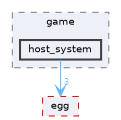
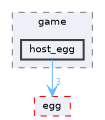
  digraph {
    compound=true
    fontname="DejaVu Sans"
    node [fillcolor="#edf0f7" fontname="DejaVu Sans" fontsize=10 shape=box]
-   n1 [color=grey25 height=0.2 label=host_system style="filled,bold" width=0.4]
+   n1 [color=grey25 height=0.2 label=host_egg style="filled,bold" width=0.4]
    n2 [color=red height=0.2 label=egg style="filled,dashed" width=0.4]
    subgraph cluster_1 {
      bgcolor="#edf0f7"
      fontsize=10
      label=game
      pencolor=grey50
      style="filled,dashed"
      n1
    }
    n1 -> n2 [color=steelblue1 fontcolor=steelblue1 fontname="DejaVu Sans" fontsize=10 headlabel=3 labeldistance=1.5 labelfontname=FreeMono labelfontsize=10 arrowhead=vee]
  }
